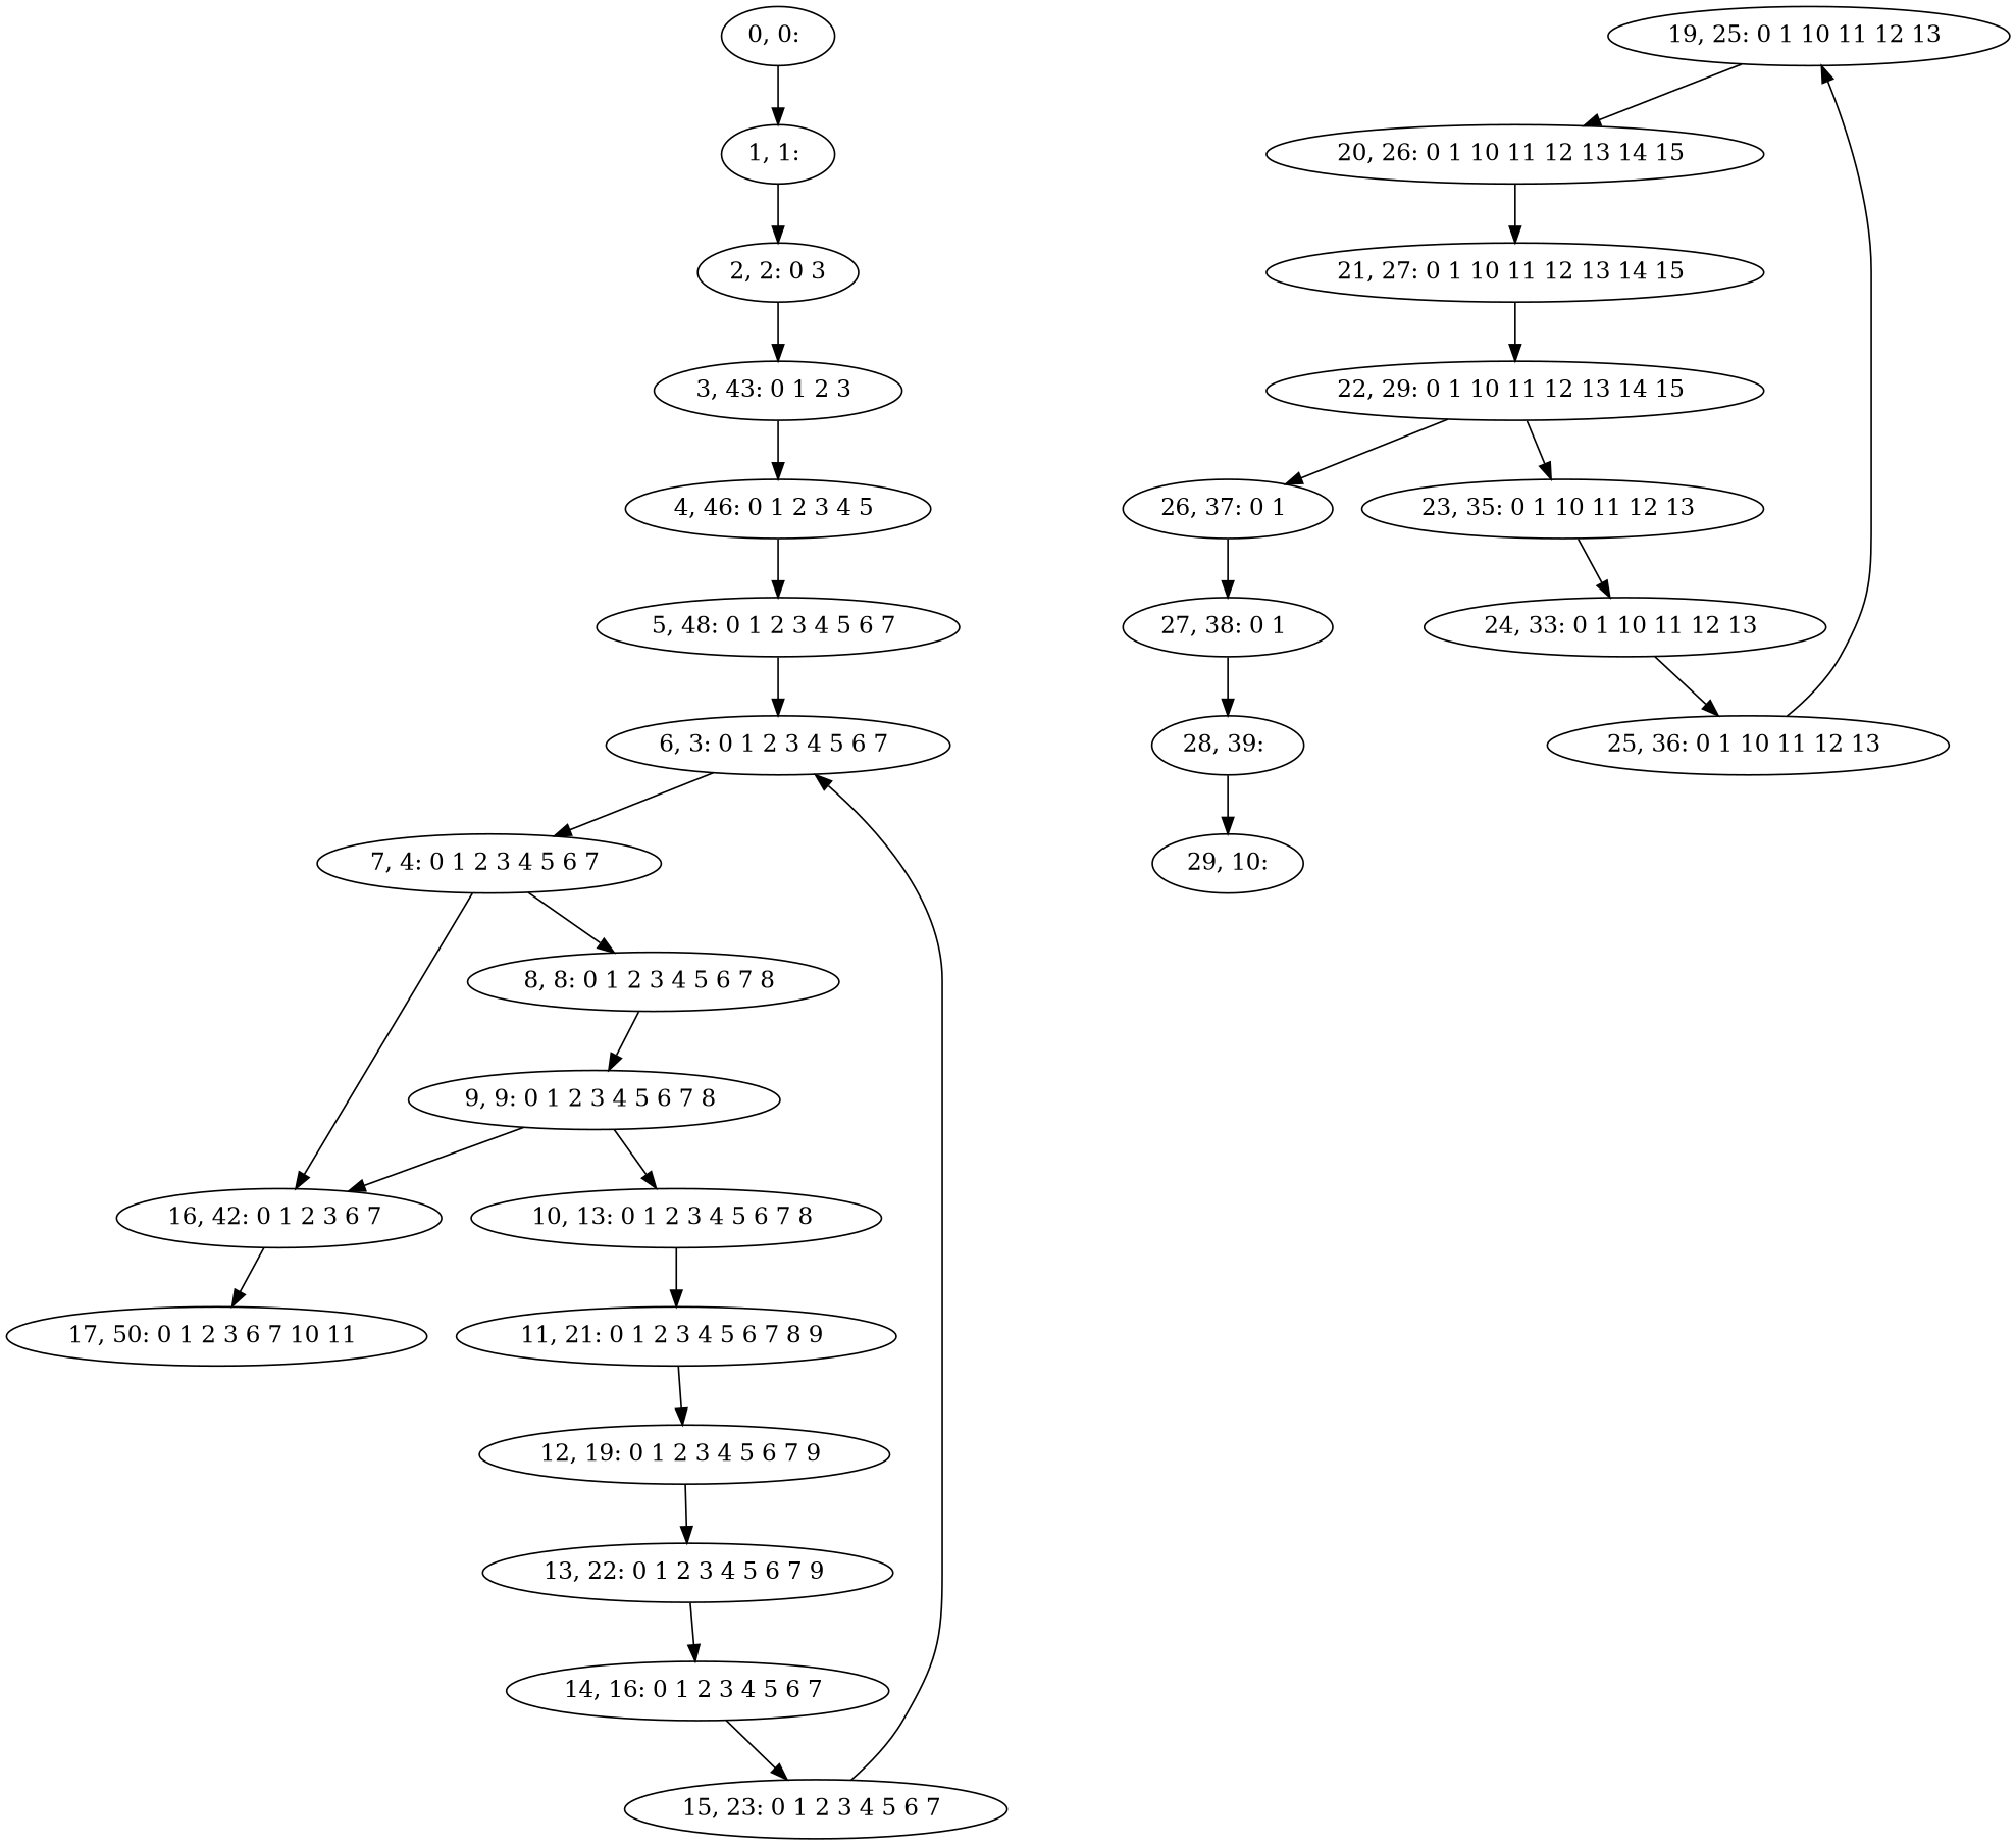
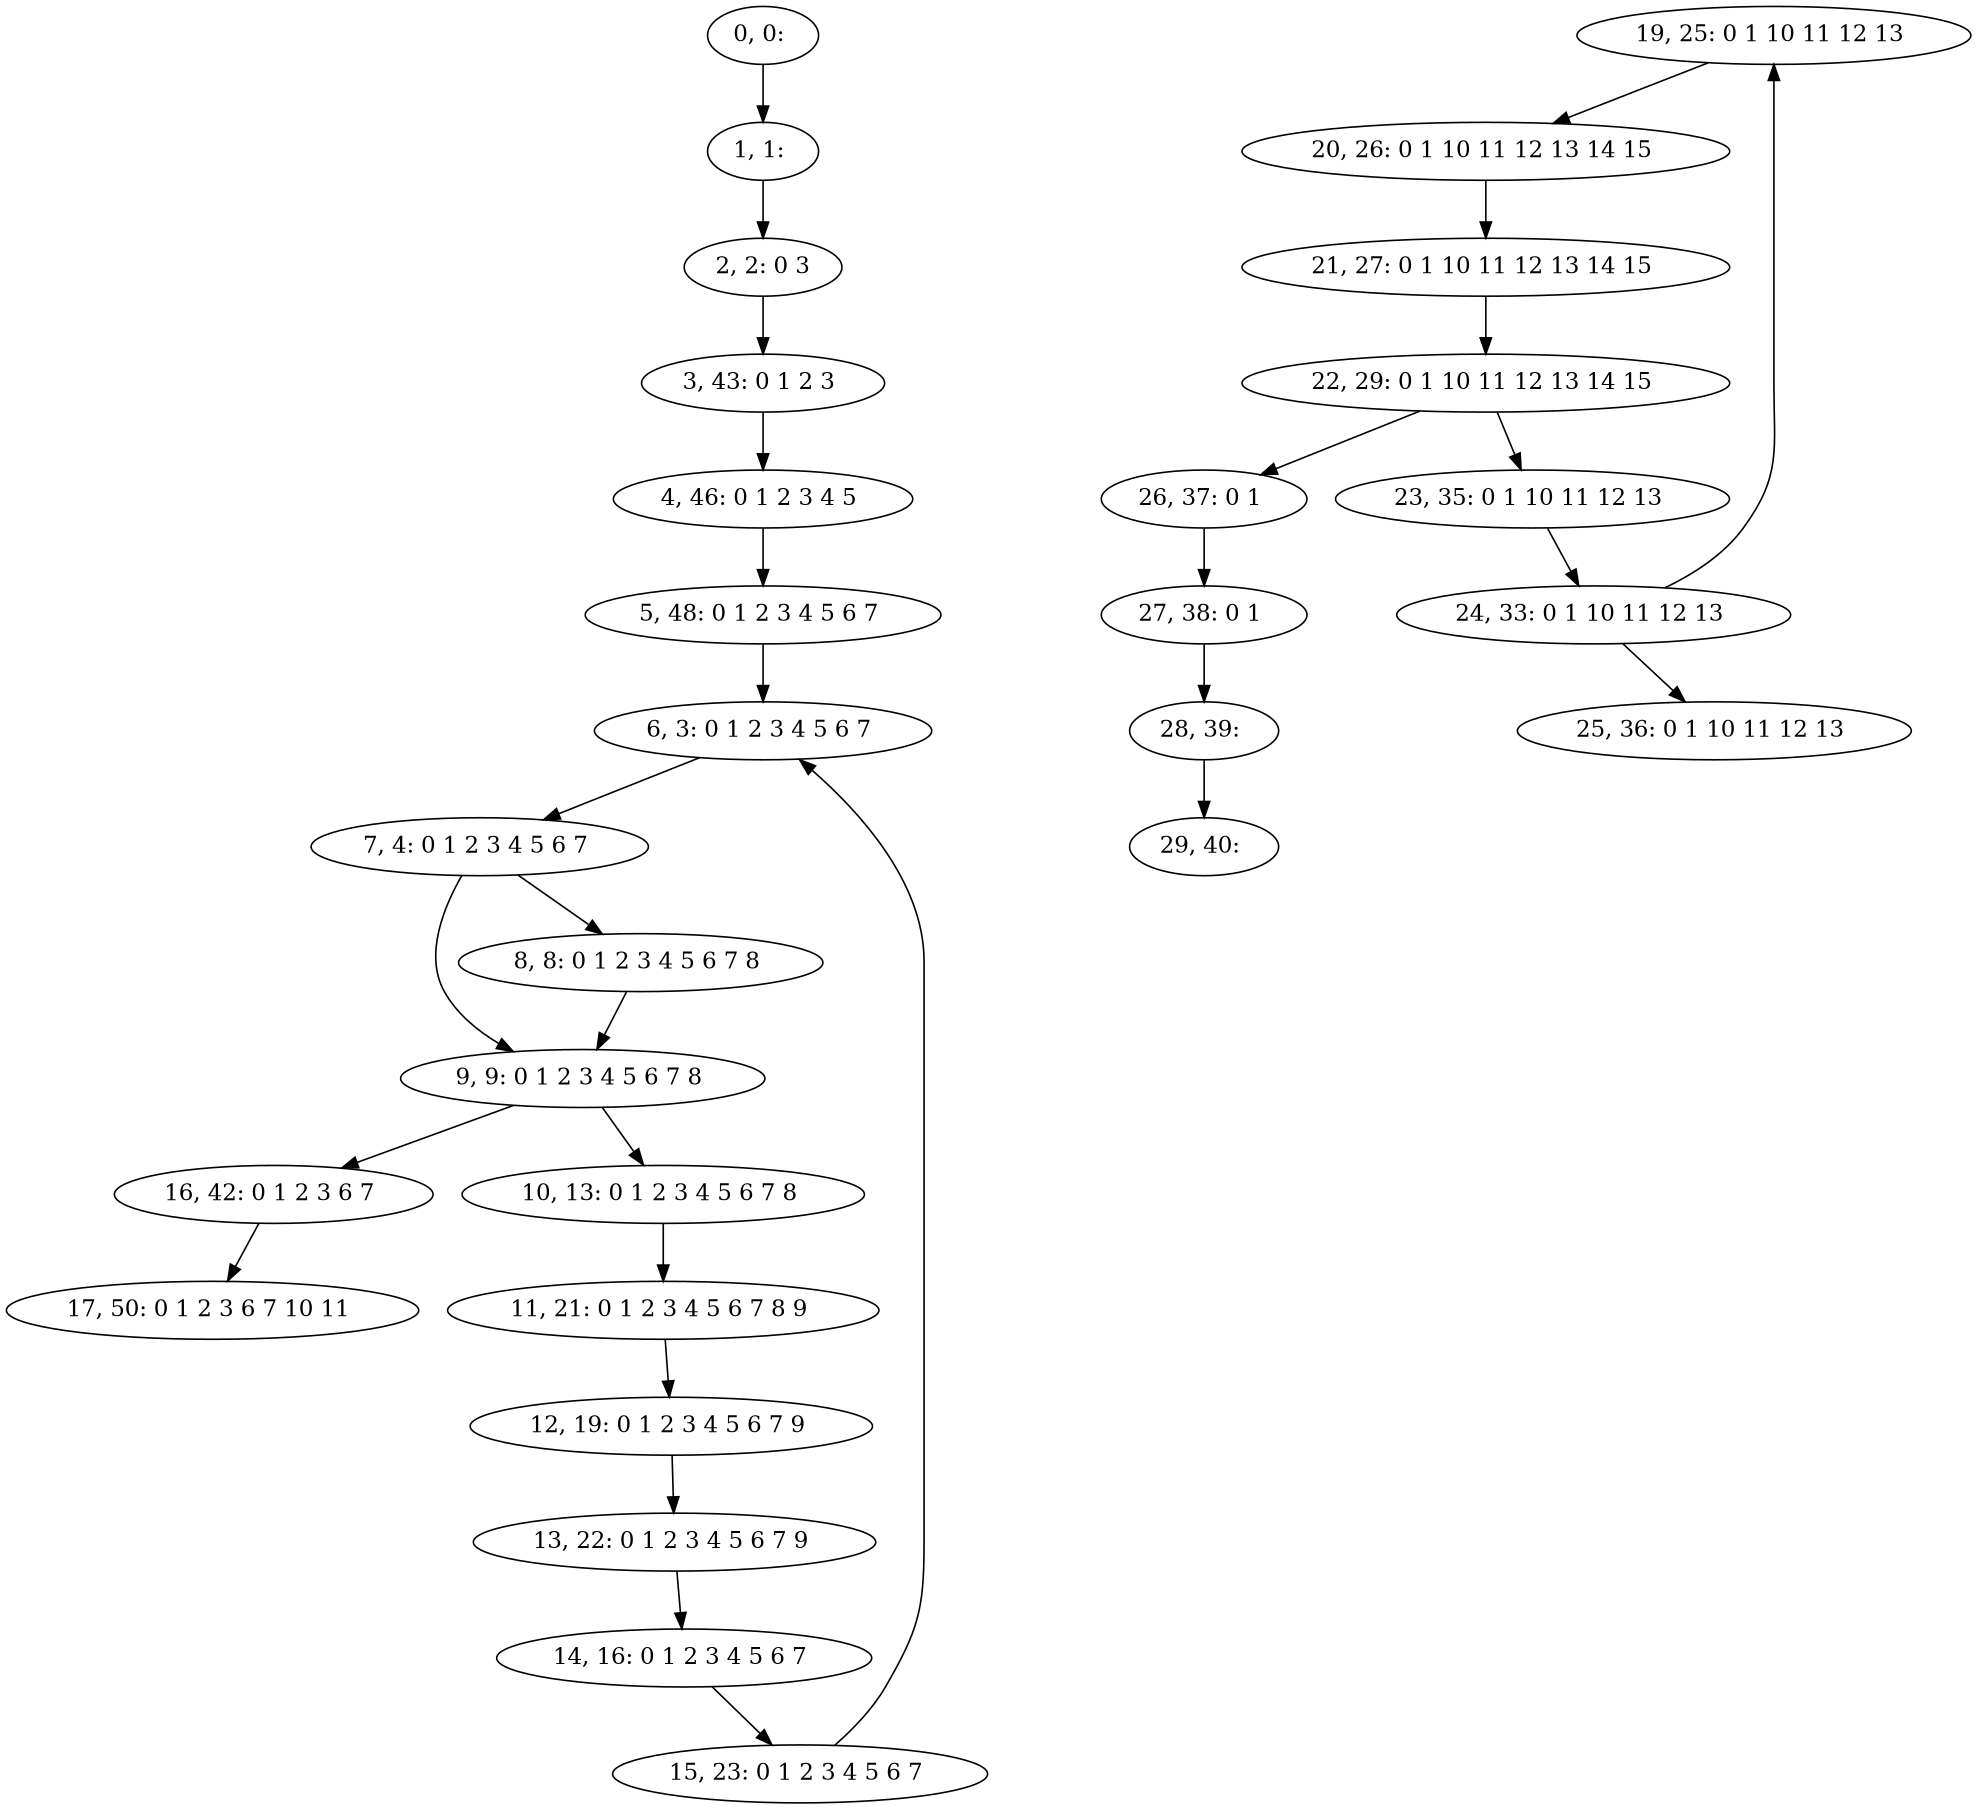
  digraph {
    n1 [label="0, 0: "]
    n2 [label="1, 1: "]
    n3 [label="2, 2: 0 3"]
    n4 [label="3, 43: 0 1 2 3 "]
    n5 [label="4, 46: 0 1 2 3 4 5 "]
    n6 [label="5, 48: 0 1 2 3 4 5 6 7 "]
    n7 [label="6, 3: 0 1 2 3 4 5 6 7 "]
    n8 [label="7, 4: 0 1 2 3 4 5 6 7 "]
    n9 [label="8, 8: 0 1 2 3 4 5 6 7 8 "]
    n10 [label="16, 42: 0 1 2 3 6 7 "]
    n11 [label="9, 9: 0 1 2 3 4 5 6 7 8 "]
    n12 [label="17, 50: 0 1 2 3 6 7 10 11 "]
    n13 [label="10, 13: 0 1 2 3 4 5 6 7 8 "]
    n14 [label="11, 21: 0 1 2 3 4 5 6 7 8 9 "]
    n15 [label="12, 19: 0 1 2 3 4 5 6 7 9 "]
    n16 [label="13, 22: 0 1 2 3 4 5 6 7 9 "]
    n17 [label="14, 16: 0 1 2 3 4 5 6 7 "]
    n18 [label="15, 23: 0 1 2 3 4 5 6 7 "]
    n19 [label="19, 25: 0 1 10 11 12 13 "]
    n20 [label="20, 26: 0 1 10 11 12 13 14 15 "]
    n21 [label="21, 27: 0 1 10 11 12 13 14 15 "]
    n22 [label="22, 29: 0 1 10 11 12 13 14 15 "]
    n23 [label="23, 35: 0 1 10 11 12 13 "]
    n24 [label="26, 37: 0 1 "]
    n25 [label="24, 33: 0 1 10 11 12 13 "]
    n26 [label="27, 38: 0 1 "]
    n27 [label="25, 36: 0 1 10 11 12 13 "]
    n28 [label="28, 39: "]
-   n29 [label="29, 10:"]
+   n29 [label="29, 40: "]
    n1 -> n2
    n2 -> n3
    n3 -> n4
    n4 -> n5
    n5 -> n6
    n6 -> n7
    n7 -> n8
    n8 -> n9
-   n8 -> n10
+   n8 -> n11
    n9 -> n11
    n10 -> n12
    n11 -> n10
    n11 -> n13
    n13 -> n14
    n14 -> n15
    n15 -> n16
    n16 -> n17
    n17 -> n18
    n18 -> n7
    n19 -> n20
    n20 -> n21
    n21 -> n22
    n22 -> n23
    n22 -> n24
    n23 -> n25
    n24 -> n26
    n25 -> n27
    n26 -> n28
-   n27 -> n19
+   n25 -> n19
    n28 -> n29
  }
